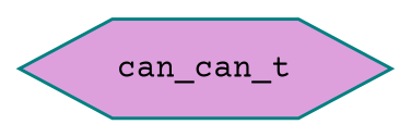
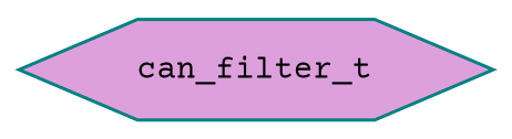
  digraph {
    rankdir=TB
    fontname="Courier Prime"
-   n1 [color=teal fillcolor=plum fontname="Courier Prime" fontsize=10 height=0.2 label=can_can_t shape=hexagon style=filled width=0.4]
+   n1 [color=teal fillcolor=plum fontname="Courier Prime" fontsize=10 height=0.2 label=can_filter_t shape=hexagon style=filled width=0.4]
  }
